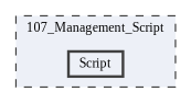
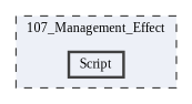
  digraph {
    compound=true
    fontname="Liberation Serif"
    n1 [color=grey25 fillcolor="#edf0f7" fontname="Liberation Serif" fontsize=10 height=0.2 label=Script shape=box style="filled,bold" width=0.4]
    subgraph cluster_1 {
      bgcolor="#edf0f7"
      fontsize=10
-     label="107_Management_Script"
+     label="107_Management_Effect"
      pencolor=grey25
      style="filled,dashed"
      n1
    }
  }
